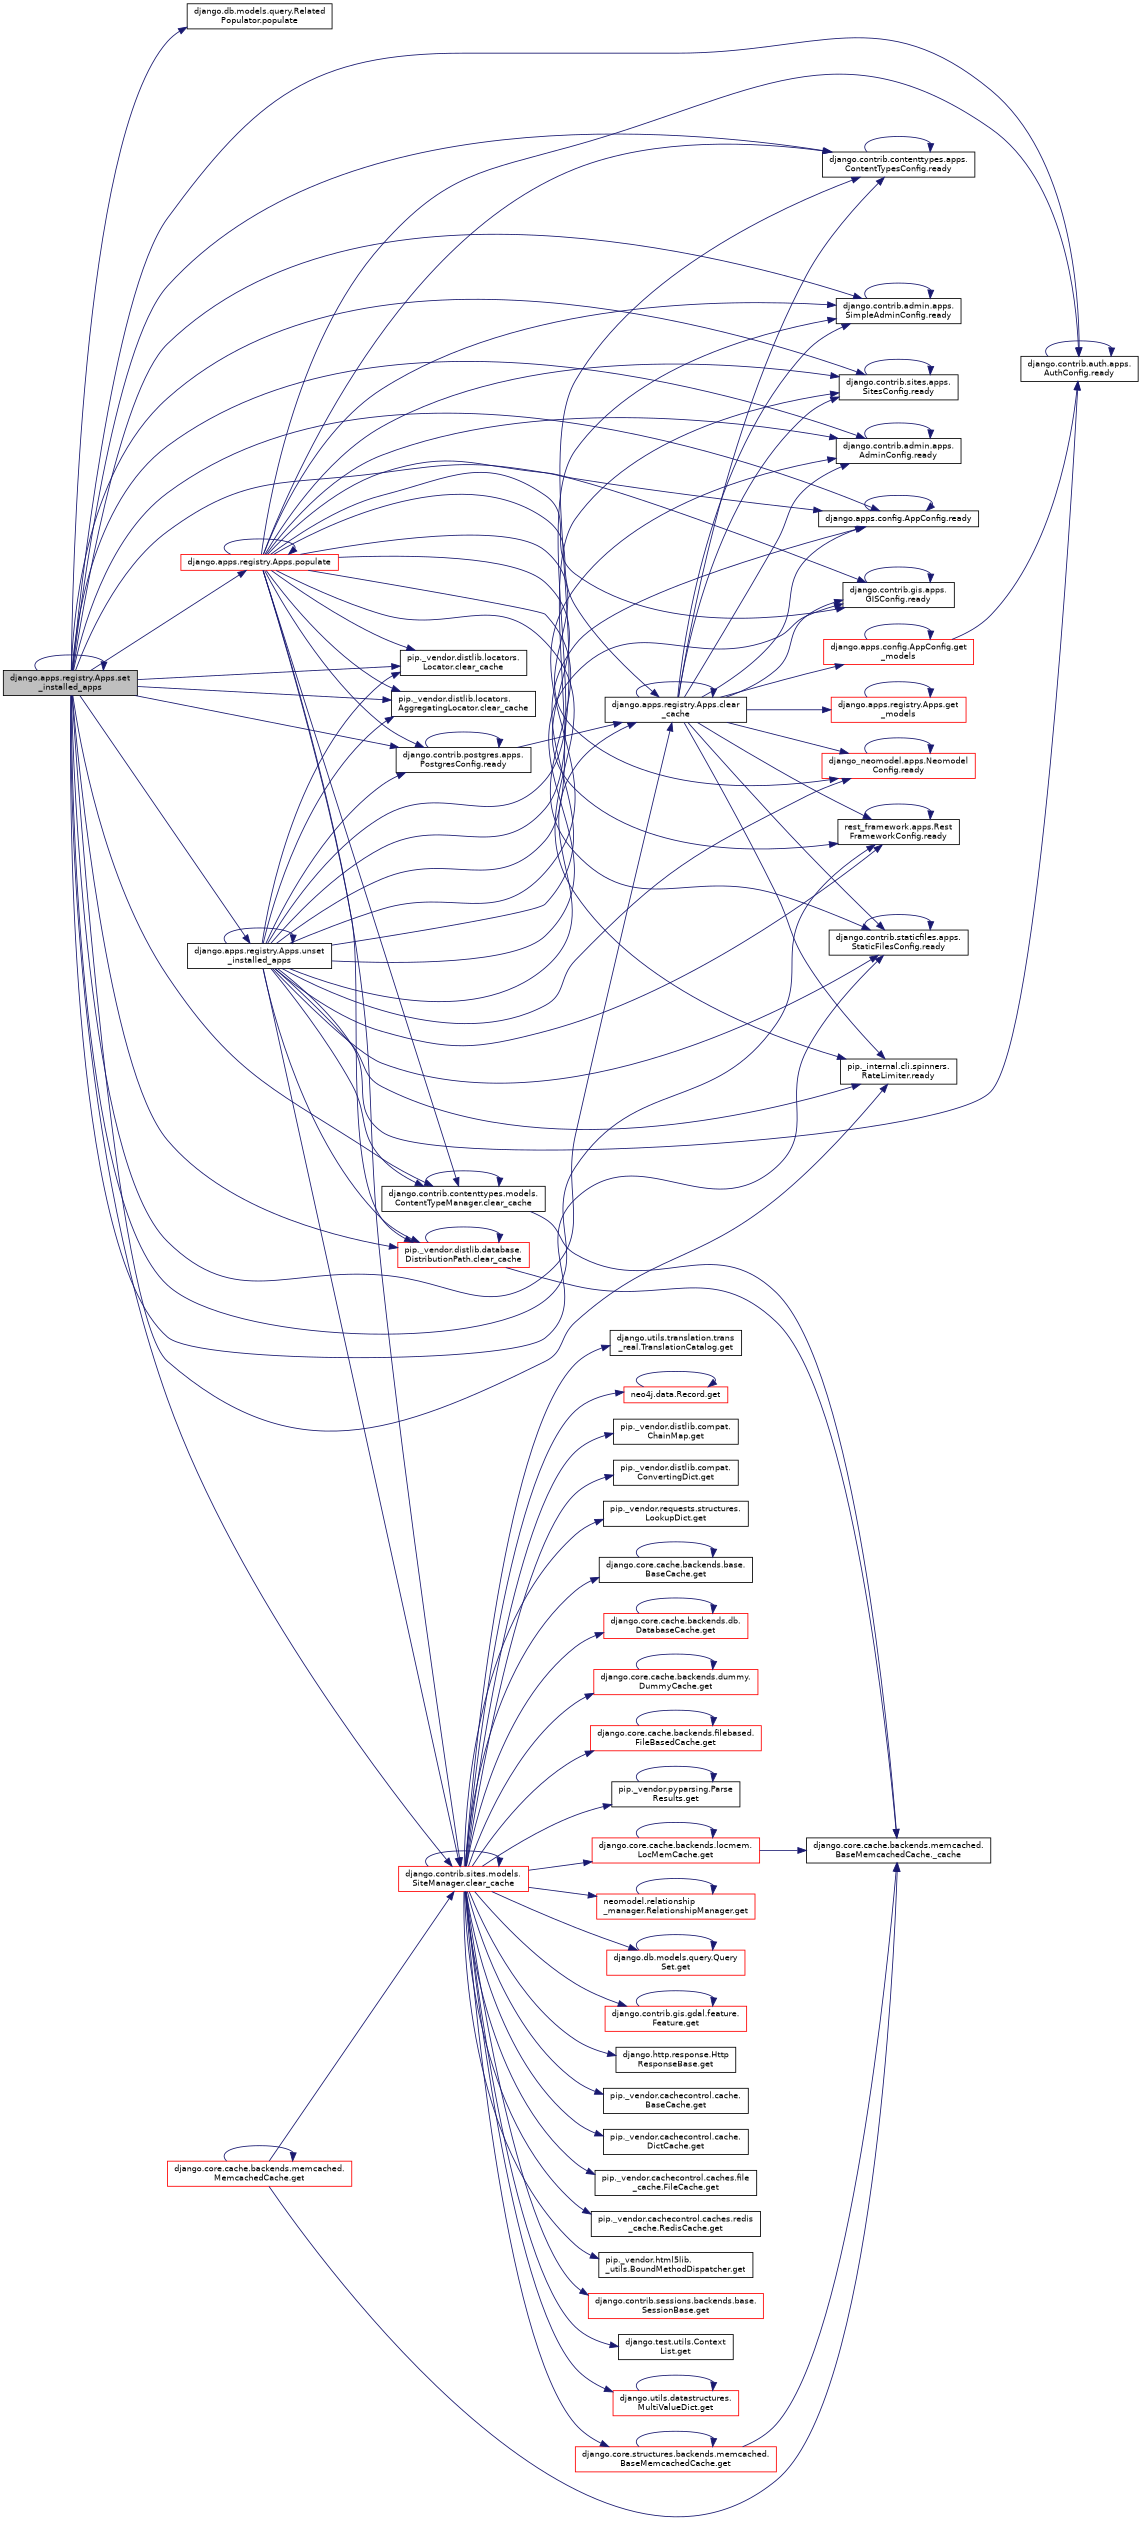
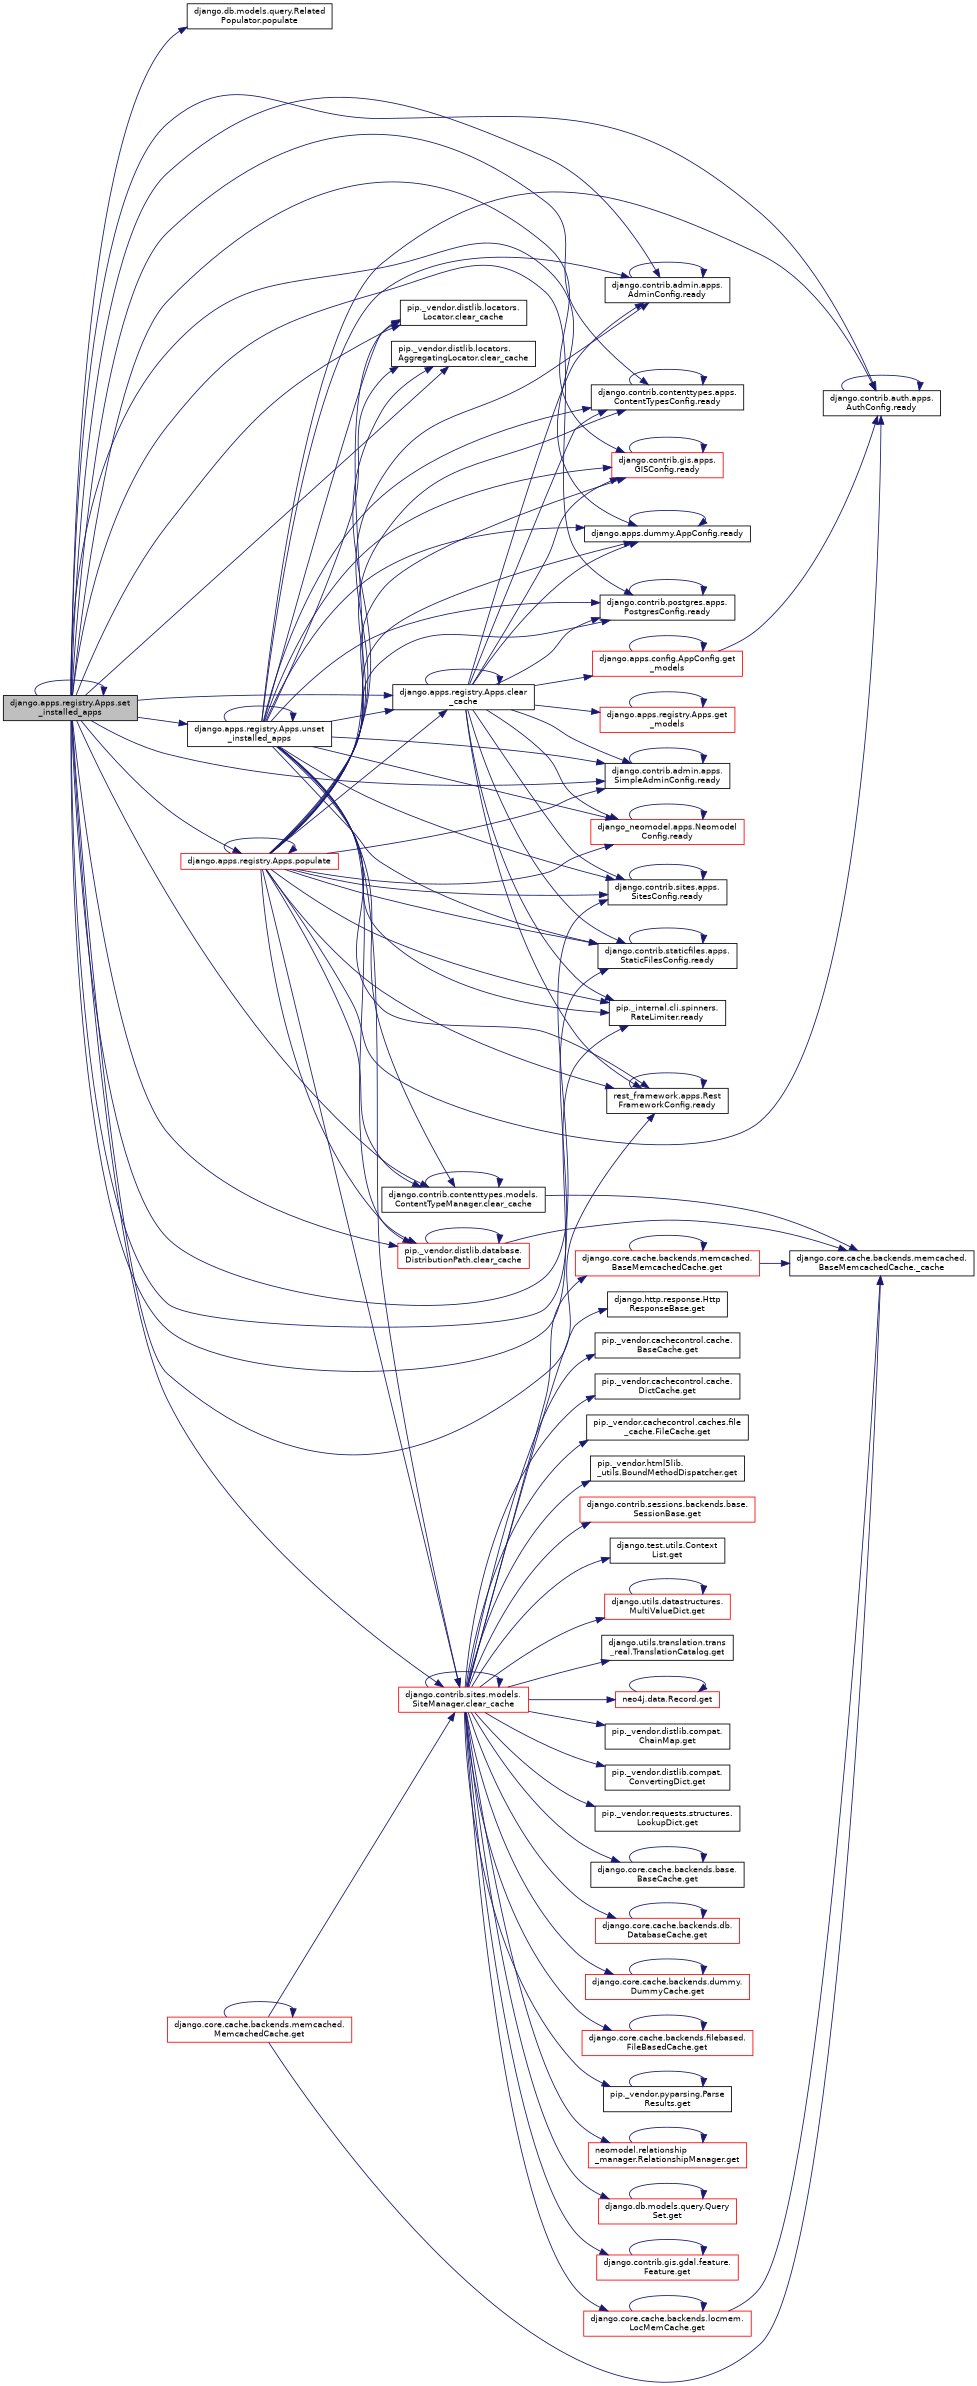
  digraph {
    rankdir=LR
    node [color=black fillcolor=white fontname=Helvetica fontsize=10 shape=record style=filled]
    edge [color=midnightblue fontname=Helvetica fontsize=10 labelfontname=Helvetica labelfontsize=10 style=solid]
    n1 [fillcolor=grey75 fontcolor=black height=0.2 label="django.apps.registry.Apps.set\l_installed_apps" width=0.4]
    n2 [height=0.2 label="django.apps.registry.Apps.clear\l_cache" width=0.4]
-   n3 [height=0.2 label="django.apps.config.AppConfig.ready" width=0.4]
+   n3 [height=0.2 label="django.apps.dummy.AppConfig.ready" width=0.4]
    n4 [height=0.2 label="django.contrib.admin.apps.\lSimpleAdminConfig.ready" width=0.4]
    n5 [height=0.2 label="django.contrib.admin.apps.\lAdminConfig.ready" width=0.4]
    n6 [height=0.2 label="django.contrib.auth.apps.\lAuthConfig.ready" width=0.4]
    n7 [height=0.2 label="django.contrib.contenttypes.apps.\lContentTypesConfig.ready" width=0.4]
-   n8 [height=0.2 label="django.contrib.gis.apps.\lGISConfig.ready" width=0.4]
+   n8 [color=red height=0.2 label="django.contrib.gis.apps.\lGISConfig.ready" width=0.4]
    n9 [height=0.2 label="django.contrib.postgres.apps.\lPostgresConfig.ready" width=0.4]
    n10 [height=0.2 label="django.contrib.sites.apps.\lSitesConfig.ready" width=0.4]
    n11 [height=0.2 label="django.contrib.staticfiles.apps.\lStaticFilesConfig.ready" width=0.4]
    n12 [height=0.2 label="pip._internal.cli.spinners.\lRateLimiter.ready" width=0.4]
    n13 [height=0.2 label="rest_framework.apps.Rest\lFrameworkConfig.ready" width=0.4]
    n14 [height=0.2 label="django.contrib.contenttypes.models.\lContentTypeManager.clear_cache" width=0.4]
    n15 [color=red height=0.2 label="django.contrib.sites.models.\lSiteManager.clear_cache" width=0.4]
    n16 [color=red height=0.2 label="pip._vendor.distlib.database.\lDistributionPath.clear_cache" width=0.4]
    n17 [height=0.2 label="pip._vendor.distlib.locators.\lLocator.clear_cache" width=0.4]
    n18 [height=0.2 label="pip._vendor.distlib.locators.\lAggregatingLocator.clear_cache" width=0.4]
    n19 [color=red height=0.2 label="django.apps.registry.Apps.populate" width=0.4]
    n20 [height=0.2 label="django.db.models.query.Related\lPopulator.populate" width=0.4]
    n21 [height=0.2 label="django.apps.registry.Apps.unset\l_installed_apps" width=0.4]
    n22 [color=red height=0.2 label="django_neomodel.apps.Neomodel\lConfig.ready" width=0.4]
    n23 [color=red height=0.2 label="django.apps.config.AppConfig.get\l_models" width=0.4]
    n24 [color=red height=0.2 label="django.apps.registry.Apps.get\l_models" width=0.4]
    n25 [height=0.2 label="django.core.cache.backends.memcached.\lBaseMemcachedCache._cache" width=0.4]
    n26 [color=red height=0.2 label="neomodel.relationship\l_manager.RelationshipManager.get" width=0.4]
    n27 [color=red height=0.2 label="django.db.models.query.Query\lSet.get" width=0.4]
    n28 [color=red height=0.2 label="django.contrib.gis.gdal.feature.\lFeature.get" width=0.4]
    n29 [height=0.2 label="django.http.response.Http\lResponseBase.get" width=0.4]
    n30 [height=0.2 label="pip._vendor.cachecontrol.cache.\lBaseCache.get" width=0.4]
    n31 [height=0.2 label="pip._vendor.cachecontrol.cache.\lDictCache.get" width=0.4]
    n32 [height=0.2 label="pip._vendor.cachecontrol.caches.file\l_cache.FileCache.get" width=0.4]
-   n33 [height=0.2 label="pip._vendor.cachecontrol.caches.redis\l_cache.RedisCache.get" width=0.4]
    n34 [height=0.2 label="pip._vendor.html5lib.\l_utils.BoundMethodDispatcher.get" width=0.4]
    n35 [color=red height=0.2 label="django.contrib.sessions.backends.base.\lSessionBase.get" width=0.4]
    n36 [height=0.2 label="django.test.utils.Context\lList.get" width=0.4]
    n37 [color=red height=0.2 label="django.utils.datastructures.\lMultiValueDict.get" width=0.4]
    n38 [height=0.2 label="django.utils.translation.trans\l_real.TranslationCatalog.get" width=0.4]
    n39 [color=red height=0.2 label="neo4j.data.Record.get" width=0.4]
    n40 [height=0.2 label="pip._vendor.distlib.compat.\lChainMap.get" width=0.4]
    n41 [height=0.2 label="pip._vendor.distlib.compat.\lConvertingDict.get" width=0.4]
    n42 [height=0.2 label="pip._vendor.requests.structures.\lLookupDict.get" width=0.4]
    n43 [height=0.2 label="django.core.cache.backends.base.\lBaseCache.get" width=0.4]
    n44 [color=red height=0.2 label="django.core.cache.backends.db.\lDatabaseCache.get" width=0.4]
    n45 [color=red height=0.2 label="django.core.cache.backends.dummy.\lDummyCache.get" width=0.4]
    n46 [color=red height=0.2 label="django.core.cache.backends.filebased.\lFileBasedCache.get" width=0.4]
    n47 [color=red height=0.2 label="django.core.cache.backends.locmem.\lLocMemCache.get" width=0.4]
-   n48 [color=red height=0.2 label="django.core.structures.backends.memcached.\lBaseMemcachedCache.get" width=0.4]
+   n48 [color=red height=0.2 label="django.core.cache.backends.memcached.\lBaseMemcachedCache.get" width=0.4]
    n49 [height=0.2 label="pip._vendor.pyparsing.Parse\lResults.get" width=0.4]
    n50 [color=red height=0.2 label="django.core.cache.backends.memcached.\lMemcachedCache.get" width=0.4]
    n1 -> n1
    n1 -> n2
    n1 -> n3
    n1 -> n4
    n1 -> n5
    n1 -> n6
    n1 -> n7
    n1 -> n8
    n1 -> n9
    n1 -> n10
    n1 -> n11
    n1 -> n12
    n1 -> n13
    n1 -> n14
    n1 -> n15
    n1 -> n16
    n1 -> n17
    n1 -> n18
    n1 -> n19
    n1 -> n20
    n1 -> n21
    n2 -> n2
    n2 -> n3
    n2 -> n4
    n2 -> n5
    n2 -> n7
    n2 -> n8
-   n9 -> n2
+   n2 -> n9
    n2 -> n10
    n2 -> n11
    n2 -> n12
    n2 -> n13
    n2 -> n22
    n2 -> n23
    n2 -> n24
    n3 -> n3
    n4 -> n4
    n5 -> n5
    n6 -> n6
    n7 -> n7
    n8 -> n8
    n9 -> n9
    n10 -> n10
    n11 -> n11
    n13 -> n13
    n14 -> n14
    n14 -> n25
    n15 -> n15
    n15 -> n26
    n15 -> n27
    n15 -> n28
    n15 -> n29
    n15 -> n30
    n15 -> n31
    n15 -> n32
-   n15 -> n33
    n15 -> n34
    n15 -> n35
    n15 -> n36
    n15 -> n37
    n15 -> n38
    n15 -> n39
    n15 -> n40
    n15 -> n41
    n15 -> n42
    n15 -> n43
    n15 -> n44
    n15 -> n45
    n15 -> n46
    n15 -> n47
    n15 -> n48
    n15 -> n49
    n16 -> n16
    n16 -> n25
    n19 -> n2
    n19 -> n3
    n19 -> n4
    n19 -> n5
    n19 -> n6
    n19 -> n7
    n19 -> n8
    n19 -> n9
    n19 -> n10
    n19 -> n11
    n19 -> n12
    n19 -> n13
    n19 -> n14
    n19 -> n15
    n19 -> n16
    n19 -> n17
    n19 -> n18
    n19 -> n19
    n19 -> n22
    n21 -> n2
    n21 -> n3
    n21 -> n4
    n21 -> n5
    n21 -> n6
    n21 -> n7
    n21 -> n8
    n21 -> n9
    n21 -> n10
    n21 -> n11
    n21 -> n12
    n21 -> n13
    n21 -> n14
    n21 -> n15
    n21 -> n16
    n21 -> n17
    n21 -> n18
    n21 -> n21
    n21 -> n22
    n22 -> n22
    n23 -> n6
    n23 -> n23
    n24 -> n24
    n26 -> n26
    n27 -> n27
    n28 -> n28
    n37 -> n37
    n39 -> n39
    n43 -> n43
    n44 -> n44
    n45 -> n45
    n46 -> n46
    n47 -> n25
    n47 -> n47
    n48 -> n25
    n48 -> n48
    n49 -> n49
    n50 -> n15
    n50 -> n25
    n50 -> n50
  }
